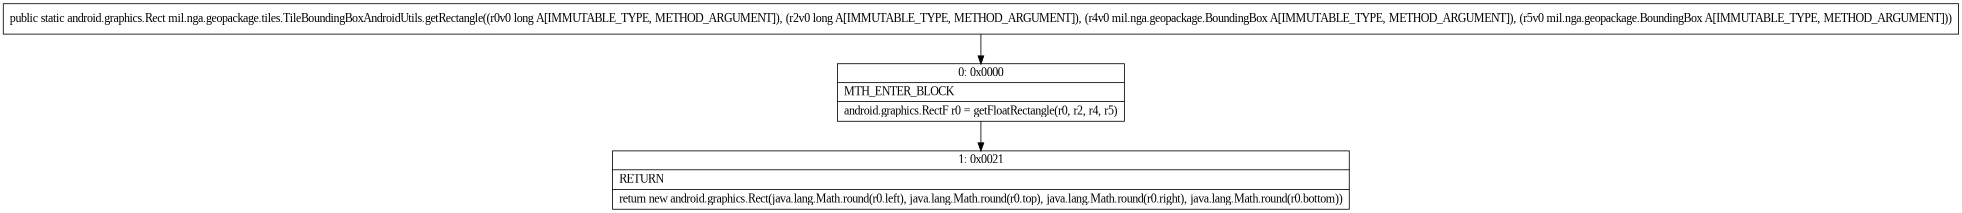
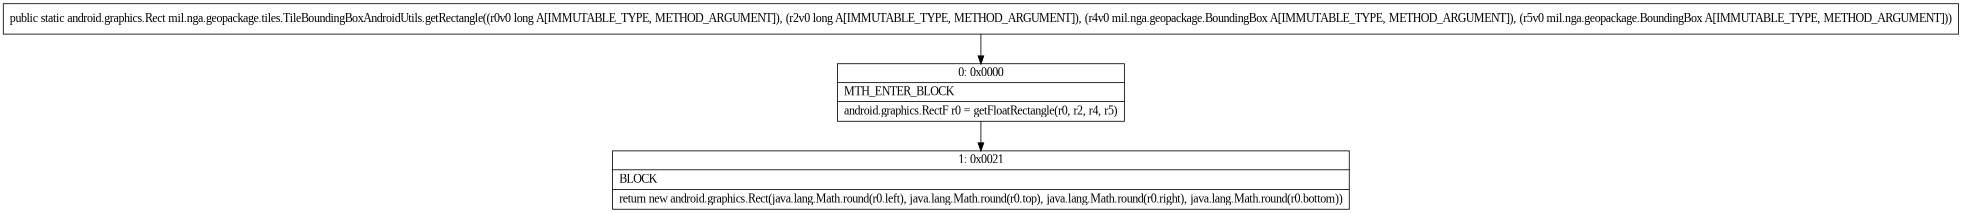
  digraph {
    fontname="Liberation Serif"
    node [shape=record fontname="Liberation Serif"]
    edge [fontname="Liberation Serif"]
    n1 [label="{0\:\ 0x0000|MTH_ENTER_BLOCK\l|android.graphics.RectF r0 = getFloatRectangle(r0, r2, r4, r5)\l}"]
-   n2 [label="{1\:\ 0x0021|RETURN\l|return new android.graphics.Rect(java.lang.Math.round(r0.left), java.lang.Math.round(r0.top), java.lang.Math.round(r0.right), java.lang.Math.round(r0.bottom))\l}"]
+   n2 [label="{1\:\ 0x0021|BLOCK\l|return new android.graphics.Rect(java.lang.Math.round(r0.left), java.lang.Math.round(r0.top), java.lang.Math.round(r0.right), java.lang.Math.round(r0.bottom))\l}"]
    n3 [label="{public static android.graphics.Rect mil.nga.geopackage.tiles.TileBoundingBoxAndroidUtils.getRectangle((r0v0 long A[IMMUTABLE_TYPE, METHOD_ARGUMENT]), (r2v0 long A[IMMUTABLE_TYPE, METHOD_ARGUMENT]), (r4v0 mil.nga.geopackage.BoundingBox A[IMMUTABLE_TYPE, METHOD_ARGUMENT]), (r5v0 mil.nga.geopackage.BoundingBox A[IMMUTABLE_TYPE, METHOD_ARGUMENT])) }"]
    n1 -> n2
    n3 -> n1
  }
